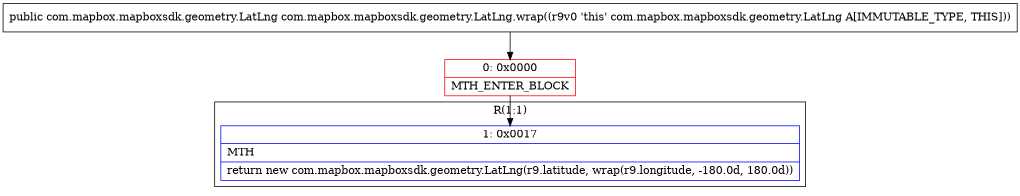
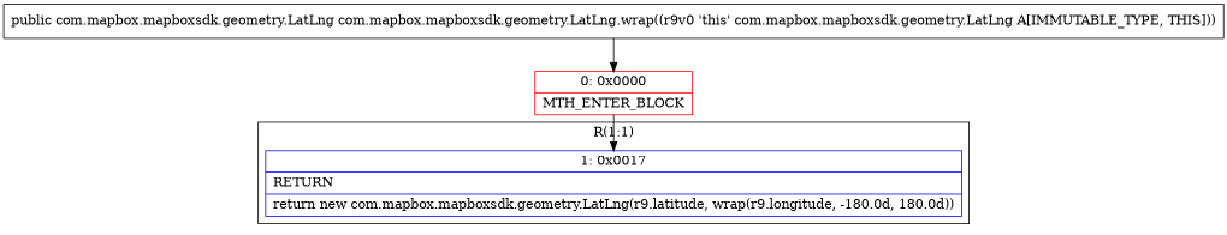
  digraph {
    node [shape=record]
-   n1 [color=blue label="{1\:\ 0x0017|MTH\l|return new com.mapbox.mapboxsdk.geometry.LatLng(r9.latitude, wrap(r9.longitude, \-180.0d, 180.0d))\l}"]
+   n1 [color=blue label="{1\:\ 0x0017|RETURN\l|return new com.mapbox.mapboxsdk.geometry.LatLng(r9.latitude, wrap(r9.longitude, \-180.0d, 180.0d))\l}"]
    n2 [color=red label="{0\:\ 0x0000|MTH_ENTER_BLOCK\l}"]
    n3 [label="{public com.mapbox.mapboxsdk.geometry.LatLng com.mapbox.mapboxsdk.geometry.LatLng.wrap((r9v0 'this' com.mapbox.mapboxsdk.geometry.LatLng A[IMMUTABLE_TYPE, THIS])) }"]
    subgraph cluster_1 {
      label="R(1:1)"
      n1
    }
    n2 -> n1
    n3 -> n2
  }
